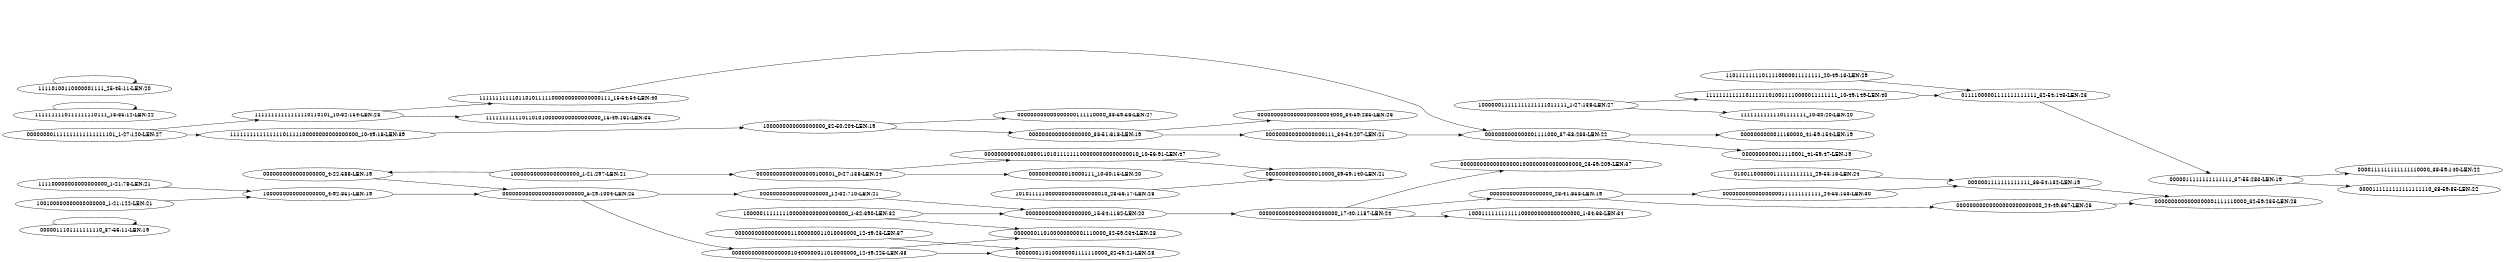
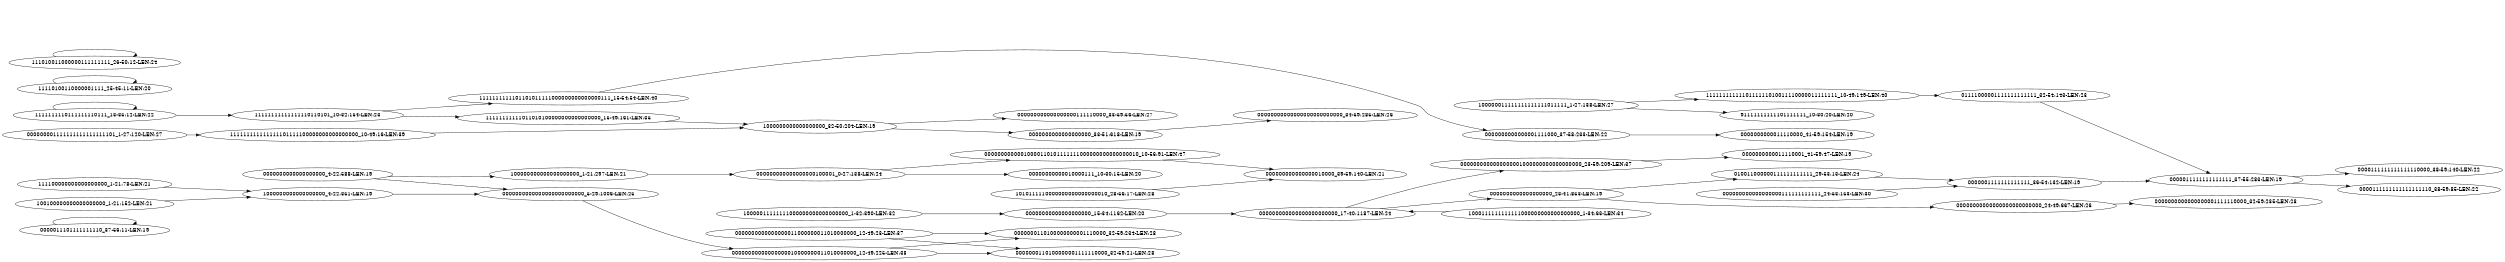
  digraph {
    rankdir=LR
    "0000011101111111110_37-56:11-LEN:19"
    "0000000000000000000_23-41:853-LEN:19"
    "000000000000000000111111111111_24-53:153-LEN:30"
    "00000000000000000000000000_24-49:667-LEN:26"
    "0000001111111111111_36-54:132-LEN:19"
    "0000000000000000001111110000_32-59:235-LEN:28"
    "0000011111111111111_37-55:283-LEN:19"
    "00000000000010000110101111111000000000000000010_10-56:91-LEN:47"
    "000000000000000010000_39-59:140-LEN:21"
-   "11011111111011110000011111111_20-49:13-LEN:29"
    "01111000001111111111111_32-54:143-LEN:23"
    "0000111111111111110000_38-59:140-LEN:22"
    "0000111111111111111110_38-59:85-LEN:22"
    n14 [label="000000000000000000100001_0-27:138-LEN:24"]
    "100000000000000000000_1-21:297-LEN:21"
    "0000000000000000000_4-22:588-LEN:19"
    "00000000000010000111_10-30:15-LEN:20"
-   "0000000000000000000000000_5-29:1006-LEN:25" [label="0000000000000000000000000_5-29:1004-LEN:25"]
-   "000000000000000000000_12-32:710-LEN:21"
-   "00000000000000000010000000011010000000_12-49:225-LEN:38" [label="00000000000000000010400000011010000000_12-49:225-LEN:38"]
+   "0000000000000000000000000_5-29:1006-LEN:25"
+   "00000000000000000010000000011010000000_12-49:225-LEN:38"
    "00000000000000000000_15-34:1162-LEN:20"
    "0000000110100000000001110000_32-59:234-LEN:28"
    "0000000110100000001111110000_32-59:21-LEN:28"
    "000000000000000000000000_17-40:1187-LEN:24"
    "100000011111111111111011111_1-27:138-LEN:27"
    "1111111111110111111010011110000011111111_10-49:149-LEN:40"
-   "11111111111101111111_10-30:20-LEN:20"
+   "11111111111101111111_10-30:20-LEN:20" [label="91111111111101111111_10-30:20-LEN:20"]
    "010011000000111111111111_29-53:13-LEN:24"
    "0000000000000000001000000000000000000_23-59:209-LEN:37"
    "0000000000000001111000_37-58:233-LEN:22"
    "0000000000011110001_41-59:47-LEN:19"
-   "0000000000011110000_41-59:154-LEN:19" [label="0000000000011160000_41-59:154-LEN:19"]
+   "0000000000011110000_41-59:154-LEN:19"
    "1111111111101101011111000000000000000111_15-54:54-LEN:40"
-   "1000000000000000000_4-22:351-LEN:19" [label="1000000000000000000_4-92:351-LEN:19"]
+   "1000000000000000000_4-22:351-LEN:19"
    "11111111111111110110101_10-32:154-LEN:23"
    "11111111111011010100000000000000000_15-49:161-LEN:35"
    "1000000000000000000_32-50:204-LEN:19"
    "0000000000000000000_33-51:618-LEN:19"
    "000000000000000000111110000_33-59:56-LEN:27"
    "000000001111111111111111101_1-27:120-LEN:27"
    "111111111111111101111100000000000000000_10-49:16-LEN:39"
    "111100000000000000000_1-21:78-LEN:21"
-   "00000000000000000000000000_34-59:285-LEN:26" [label="00000000000000000000004000_34-59:285-LEN:26"]
-   "000000000000000000111_34-54:207-LEN:21"
+   "00000000000000000000000000_34-59:285-LEN:26"
    "1111111110111111110111_13-35:12-LEN:22"
    "1000111111111111000000000000000000_1-34:63-LEN:34"
    "10000011111111000000000000000000_1-32:390-LEN:32"
    "11110100110000001111_25-45:11-LEN:20"
-   "100100000000000000000_1-21:122-LEN:21"
+   "100100000000000000000_1-21:122-LEN:21" [label="100100000000000000000_1-21:152-LEN:21"]
    "0000000000000000011000000011010000000_12-49:23-LEN:37"
+   "111010011000000111111111_26-50:12-LEN:24"
    "1010111110000000000000000010_28-56:17-LEN:28"
    "0000011101111111110_37-56:11-LEN:19" -> "0000011101111111110_37-56:11-LEN:19"
-   "0000000000000000000_23-41:853-LEN:19" -> "000000000000000000111111111111_24-53:153-LEN:30"
+   "0000000000000000000_23-41:853-LEN:19" -> "010011000000111111111111_29-53:13-LEN:24"
    "0000000000000000000_23-41:853-LEN:19" -> "00000000000000000000000000_24-49:667-LEN:26"
    "000000000000000000111111111111_24-53:153-LEN:30" -> "0000001111111111111_36-54:132-LEN:19"
    "00000000000000000000000000_24-49:667-LEN:26" -> "0000000000000000001111110000_32-59:235-LEN:28"
-   "0000001111111111111_36-54:132-LEN:19" -> "0000000000000000001111110000_32-59:235-LEN:28"
+   "0000001111111111111_36-54:132-LEN:19" -> "0000011111111111111_37-55:283-LEN:19"
    "0000011111111111111_37-55:283-LEN:19" -> "0000111111111111110000_38-59:140-LEN:22"
    "0000011111111111111_37-55:283-LEN:19" -> "0000111111111111111110_38-59:85-LEN:22"
    "00000000000010000110101111111000000000000000010_10-56:91-LEN:47" -> "000000000000000010000_39-59:140-LEN:21"
-   "11011111111011110000011111111_20-49:13-LEN:29" -> "01111000001111111111111_32-54:143-LEN:23"
    "01111000001111111111111_32-54:143-LEN:23" -> "0000011111111111111_37-55:283-LEN:19"
    n14 -> "00000000000010000110101111111000000000000000010_10-56:91-LEN:47"
    n14 -> "00000000000010000111_10-30:15-LEN:20"
    "100000000000000000000_1-21:297-LEN:21" -> n14
-   "100000000000000000000_1-21:297-LEN:21" -> "0000000000000000000_4-22:588-LEN:19"
+   "0000000000000000000_4-22:588-LEN:19" -> "100000000000000000000_1-21:297-LEN:21"
    "0000000000000000000_4-22:588-LEN:19" -> "0000000000000000000000000_5-29:1006-LEN:25"
-   "0000000000000000000000000_5-29:1006-LEN:25" -> "000000000000000000000_12-32:710-LEN:21"
    "0000000000000000000000000_5-29:1006-LEN:25" -> "00000000000000000010000000011010000000_12-49:225-LEN:38"
-   "000000000000000000000_12-32:710-LEN:21" -> "00000000000000000000_15-34:1162-LEN:20"
    "00000000000000000010000000011010000000_12-49:225-LEN:38" -> "0000000110100000000001110000_32-59:234-LEN:28"
    "00000000000000000010000000011010000000_12-49:225-LEN:38" -> "0000000110100000001111110000_32-59:21-LEN:28"
    "00000000000000000000_15-34:1162-LEN:20" -> "000000000000000000000000_17-40:1187-LEN:24"
    "000000000000000000000000_17-40:1187-LEN:24" -> "0000000000000000000_23-41:853-LEN:19"
    "000000000000000000000000_17-40:1187-LEN:24" -> "0000000000000000001000000000000000000_23-59:209-LEN:37"
    "100000011111111111111011111_1-27:138-LEN:27" -> "1111111111110111111010011110000011111111_10-49:149-LEN:40"
    "100000011111111111111011111_1-27:138-LEN:27" -> "11111111111101111111_10-30:20-LEN:20"
    "1111111111110111111010011110000011111111_10-49:149-LEN:40" -> "01111000001111111111111_32-54:143-LEN:23"
    "010011000000111111111111_29-53:13-LEN:24" -> "0000001111111111111_36-54:132-LEN:19"
-   "0000000000000001111000_37-58:233-LEN:22" -> "0000000000011110001_41-59:47-LEN:19"
+   "0000000000000000001000000000000000000_23-59:209-LEN:37" -> "0000000000011110001_41-59:47-LEN:19"
    "0000000000000001111000_37-58:233-LEN:22" -> "0000000000011110000_41-59:154-LEN:19"
    "1111111111101101011111000000000000000111_15-54:54-LEN:40" -> "0000000000000001111000_37-58:233-LEN:22"
    "1000000000000000000_4-22:351-LEN:19" -> "0000000000000000000000000_5-29:1006-LEN:25"
    "11111111111111110110101_10-32:154-LEN:23" -> "1111111111101101011111000000000000000111_15-54:54-LEN:40"
    "11111111111111110110101_10-32:154-LEN:23" -> "11111111111011010100000000000000000_15-49:161-LEN:35"
+   "11111111111011010100000000000000000_15-49:161-LEN:35" -> "1000000000000000000_32-50:204-LEN:19"
    "1000000000000000000_32-50:204-LEN:19" -> "0000000000000000000_33-51:618-LEN:19"
    "1000000000000000000_32-50:204-LEN:19" -> "000000000000000000111110000_33-59:56-LEN:27"
    "0000000000000000000_33-51:618-LEN:19" -> "00000000000000000000000000_34-59:285-LEN:26"
-   "0000000000000000000_33-51:618-LEN:19" -> "000000000000000000111_34-54:207-LEN:21"
-   "000000001111111111111111101_1-27:120-LEN:27" -> "11111111111111110110101_10-32:154-LEN:23"
+   "1111111110111111110111_13-35:12-LEN:22" -> "11111111111111110110101_10-32:154-LEN:23"
    "000000001111111111111111101_1-27:120-LEN:27" -> "111111111111111101111100000000000000000_10-49:16-LEN:39"
    "111111111111111101111100000000000000000_10-49:16-LEN:39" -> "1000000000000000000_32-50:204-LEN:19"
    "111100000000000000000_1-21:78-LEN:21" -> "1000000000000000000_4-22:351-LEN:19"
-   "000000000000000000111_34-54:207-LEN:21" -> "0000000000000001111000_37-58:233-LEN:22"
    "1111111110111111110111_13-35:12-LEN:22" -> "1111111110111111110111_13-35:12-LEN:22"
-   "000000000000000000000000_17-40:1187-LEN:24" -> "1000111111111111000000000000000000_1-34:63-LEN:34"
+   "1000111111111111000000000000000000_1-34:63-LEN:34" -> "000000000000000000000000_17-40:1187-LEN:24"
    "10000011111111000000000000000000_1-32:390-LEN:32" -> "00000000000000000000_15-34:1162-LEN:20"
    "11110100110000001111_25-45:11-LEN:20" -> "11110100110000001111_25-45:11-LEN:20"
    "100100000000000000000_1-21:122-LEN:21" -> "1000000000000000000_4-22:351-LEN:19"
-   "10000011111111000000000000000000_1-32:390-LEN:32" -> "0000000110100000000001110000_32-59:234-LEN:28"
+   "0000000000000000011000000011010000000_12-49:23-LEN:37" -> "0000000110100000000001110000_32-59:234-LEN:28"
    "0000000000000000011000000011010000000_12-49:23-LEN:37" -> "0000000110100000001111110000_32-59:21-LEN:28"
+   "111010011000000111111111_26-50:12-LEN:24" -> "111010011000000111111111_26-50:12-LEN:24"
    "1010111110000000000000000010_28-56:17-LEN:28" -> "000000000000000010000_39-59:140-LEN:21"
  }
